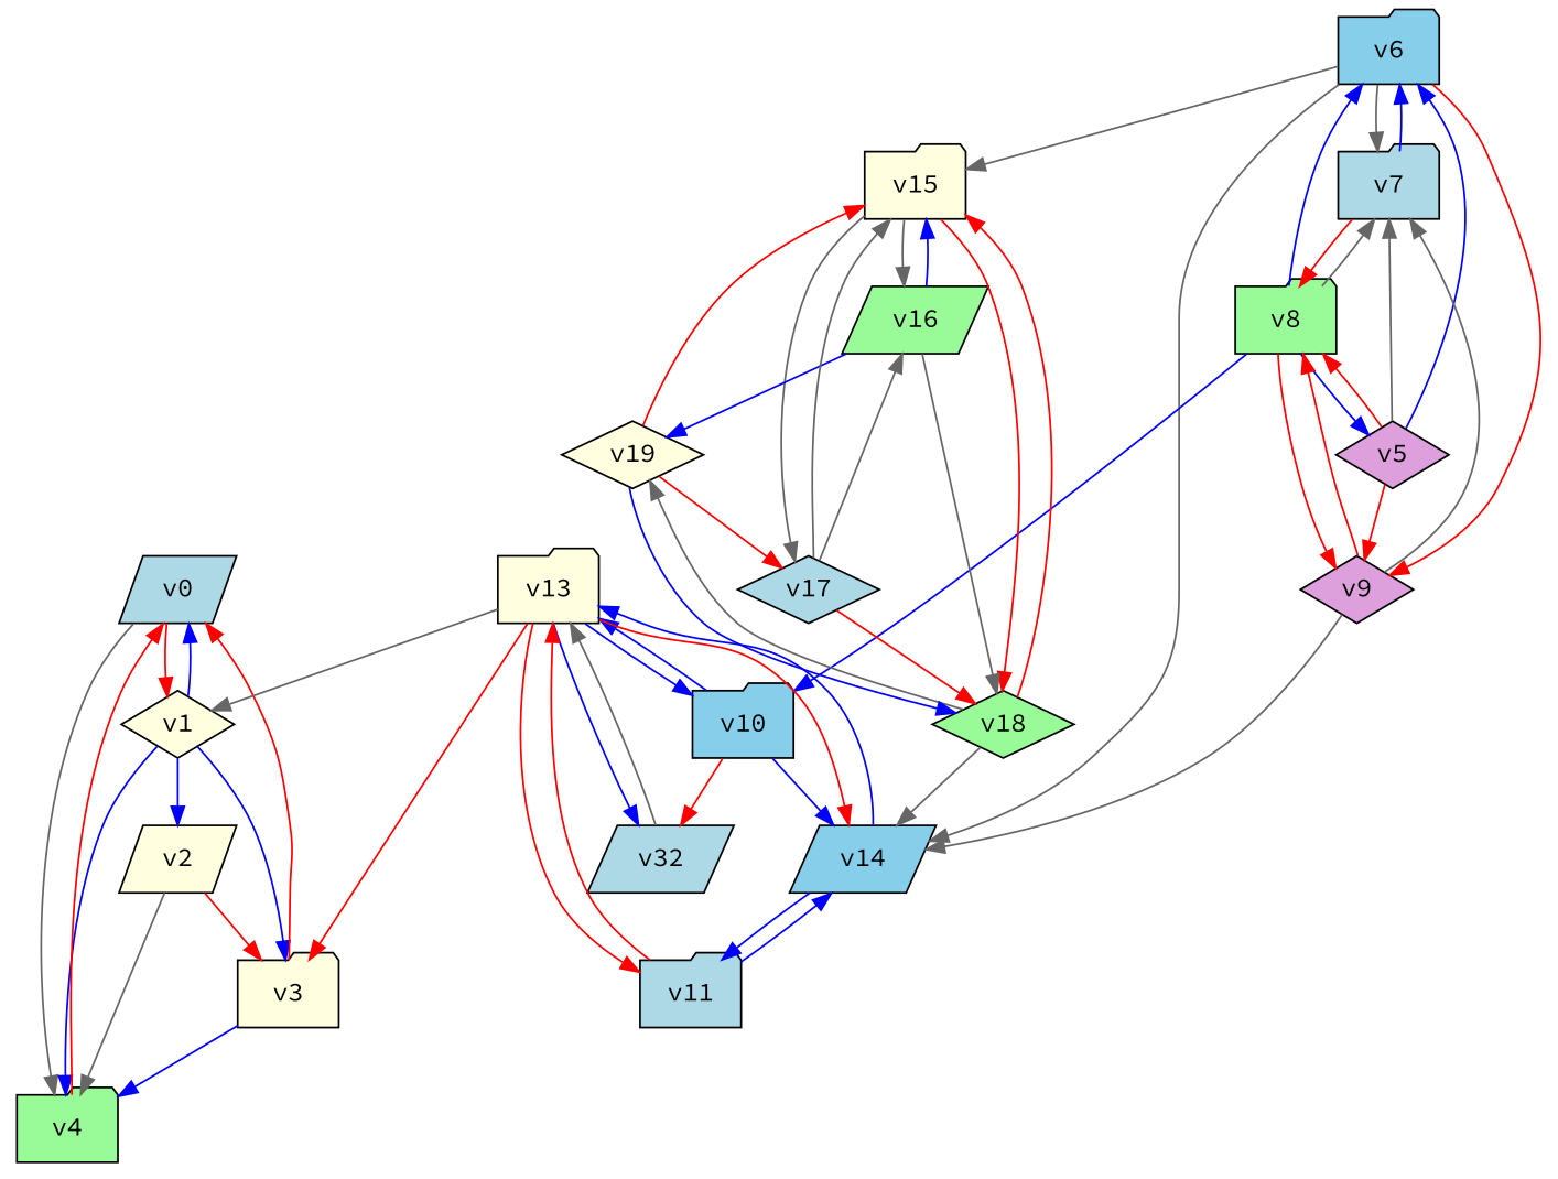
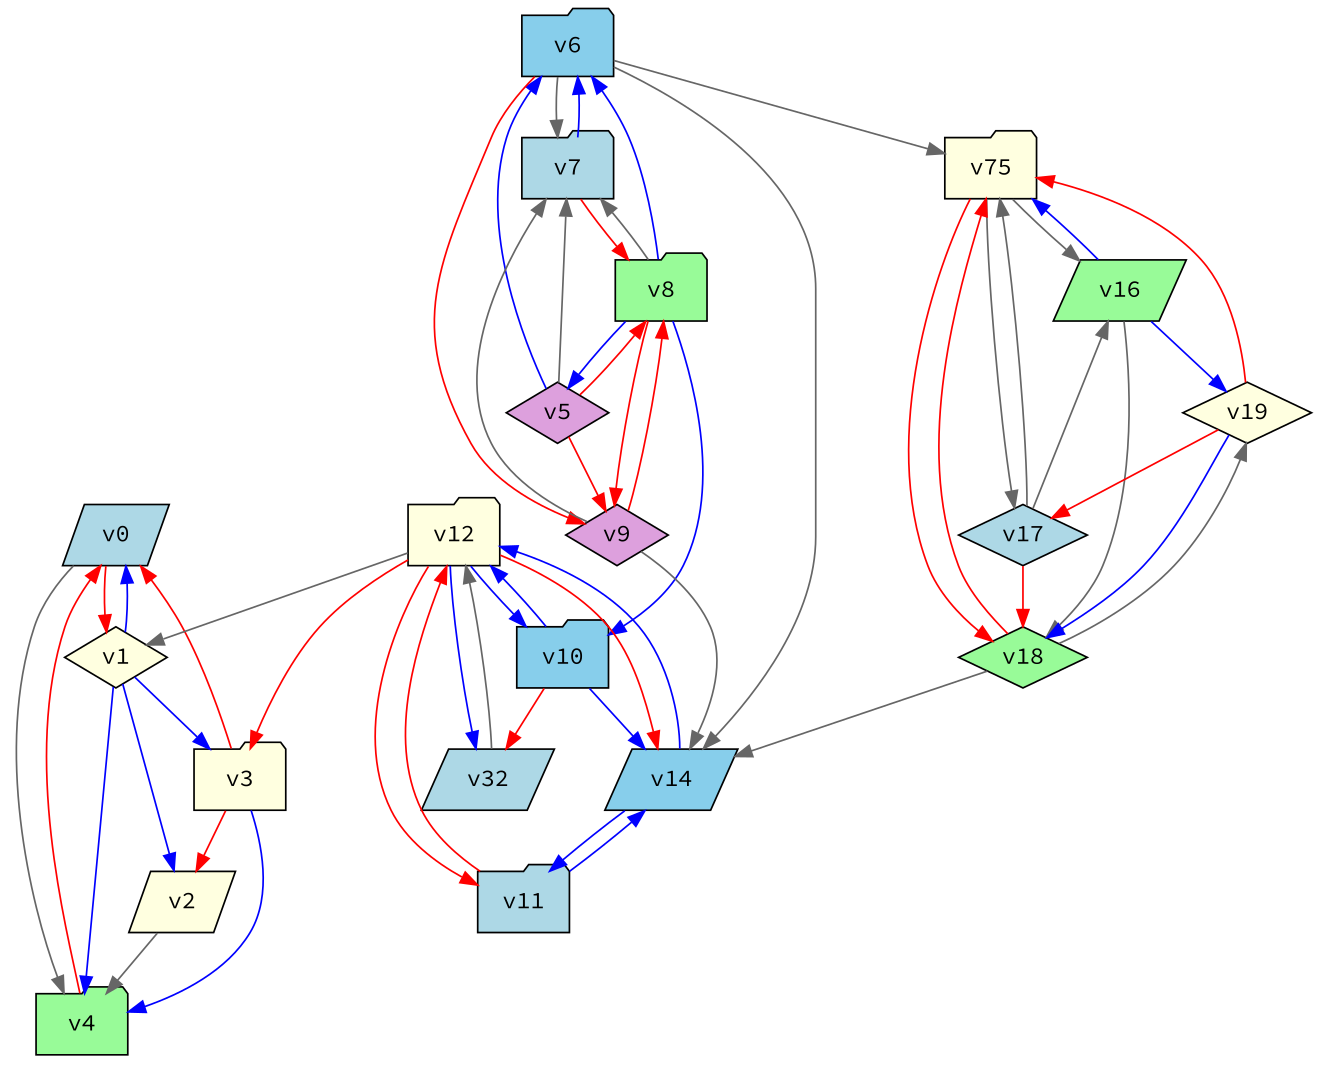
  digraph {
    fontname="Source Code Pro"
    node [fillcolor=lightyellow fontname="Source Code Pro" player=0 priority=0 shape=folder style=filled]
    edge [color=red fontname="Source Code Pro"]
    v0 [fillcolor=lightblue shape=parallelogram]
    v1 [player=1 shape=diamond]
    v4 [fillcolor=palegreen]
    v2 [shape=parallelogram]
    v3 [priority=1]
    v5 [fillcolor=plum player=1 shape=diamond]
    v6 [fillcolor=skyblue]
    v7 [fillcolor=lightblue player=1 priority=1]
    v8 [fillcolor=palegreen player=1 priority=1]
    v9 [fillcolor=plum shape=diamond]
    v14 [fillcolor=skyblue shape=parallelogram]
-   v15 [player=1]
+   v15 [player=1 label=v75]
    v10 [fillcolor=skyblue priority=1]
-   v13 [player=1]
+   v13 [player=1 label=v12]
    v11 [fillcolor=lightblue priority=1]
    v16 [fillcolor=palegreen shape=parallelogram]
    v17 [fillcolor=lightblue shape=diamond]
    v18 [fillcolor=palegreen player=1 shape=diamond]
    n19 [fillcolor=lightblue label=v32 priority=1 shape=parallelogram]
    v19 [player=1 shape=diamond]
    v0 -> v1
    v0 -> v4 [color=gray40]
    v1 -> v0 [color=blue]
    v1 -> v4 [color=blue]
    v1 -> v2 [color=blue]
    v1 -> v3 [color=blue]
    v4 -> v0
    v2 -> v4 [color=gray40]
    v3 -> v0
    v3 -> v4 [color=blue]
-   v2 -> v3
+   v3 -> v2
    v5 -> v6 [color=blue]
    v5 -> v7 [color=gray40]
    v5 -> v8
    v5 -> v9
    v6 -> v7 [color=gray40]
    v6 -> v9
    v6 -> v14 [color=gray40]
    v6 -> v15 [color=gray40]
    v7 -> v6 [color=blue]
    v7 -> v8
    v8 -> v5 [color=blue]
    v8 -> v6 [color=blue]
    v8 -> v7 [color=gray40]
    v8 -> v9
    v8 -> v10 [color=blue]
    v9 -> v7 [color=gray40]
    v9 -> v8
    v9 -> v14 [color=gray40]
    v14 -> v13 [color=blue]
    v14 -> v11 [color=blue]
    v15 -> v16 [color=gray40]
    v15 -> v17 [color=gray40]
    v15 -> v18
    v10 -> v14 [color=blue]
    v10 -> v13 [color=blue]
    v10 -> n19
    v13 -> v1 [color=gray40]
    v13 -> v3
    v13 -> v14
    v13 -> v10 [color=blue]
    v13 -> v11
    v13 -> n19 [color=blue]
    v11 -> v14 [color=blue]
    v11 -> v13
    v16 -> v15 [color=blue]
    v16 -> v18 [color=gray40]
    v16 -> v19 [color=blue]
    v17 -> v15 [color=gray40]
    v17 -> v16 [color=gray40]
    v17 -> v18
    v18 -> v14 [color=gray40]
    v18 -> v15
    v18 -> v19 [color=gray40]
    n19 -> v13 [color=gray40]
    v19 -> v15
    v19 -> v17
    v19 -> v18 [color=blue]
  }
